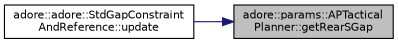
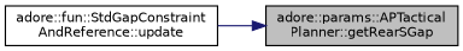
  digraph {
    rankdir=RL
    node [color=black fontname=Helvetica fontsize=10 shape=record style=filled]
    n1 [fillcolor=grey75 fontcolor=black height=0.2 label="adore::params::APTactical\lPlanner::getRearSGap" width=0.4]
-   n2 [fillcolor=white height=0.2 label="adore::adore::StdGapConstraint\lAndReference::update" width=0.4]
+   n2 [fillcolor=white height=0.2 label="adore::fun::StdGapConstraint\lAndReference::update" width=0.4]
    n1 -> n2 [color=midnightblue dir=back fontname=Helvetica fontsize=10 labelfontname=Helvetica labelfontsize=10 style=solid]
  }
